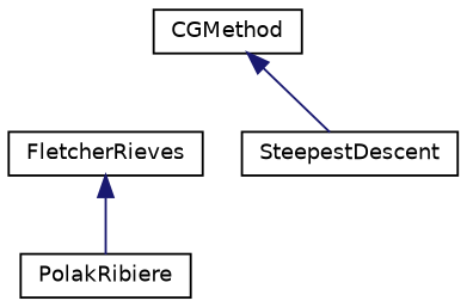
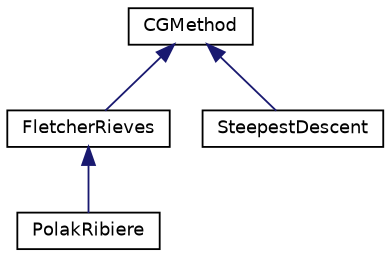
  digraph {
    rankdir=TB
    node [color=black fillcolor=white fontname=Helvetica fontsize=10 shape=record style=filled]
    edge [color=midnightblue dir=back fontname=Helvetica fontsize=10 labelfontname=Helvetica labelfontsize=10 style=solid]
    n1 [height=0.2 label=CGMethod width=0.4]
    n2 [height=0.2 label=FletcherRieves width=0.4]
    n3 [height=0.2 label=SteepestDescent width=0.4]
    n4 [height=0.2 label=PolakRibiere width=0.4]
+   n1 -> n2
    n1 -> n3
    n2 -> n4
  }
